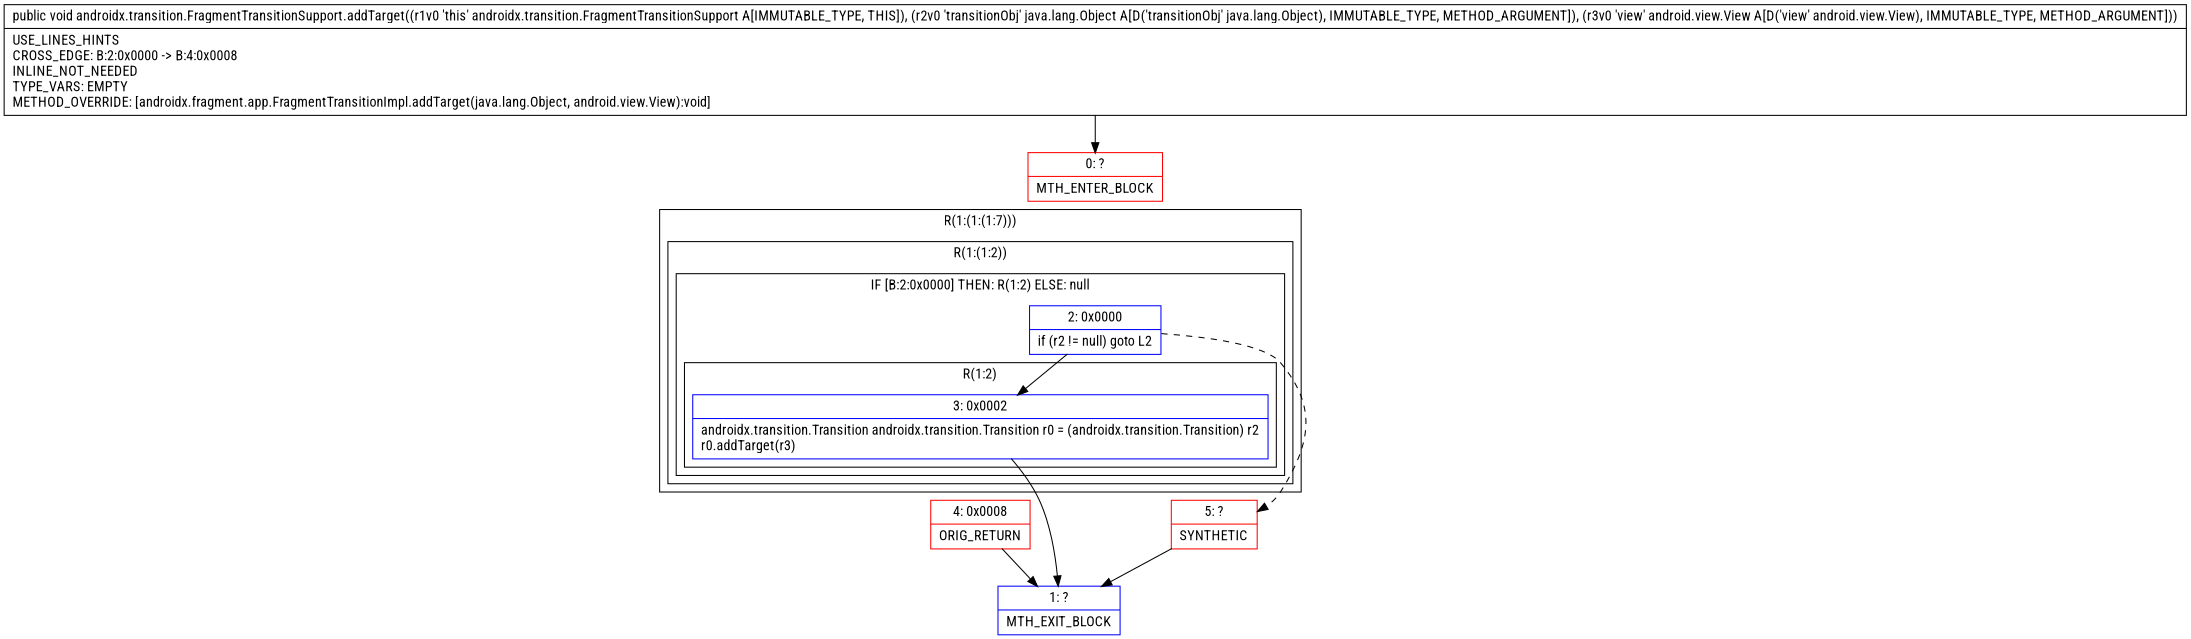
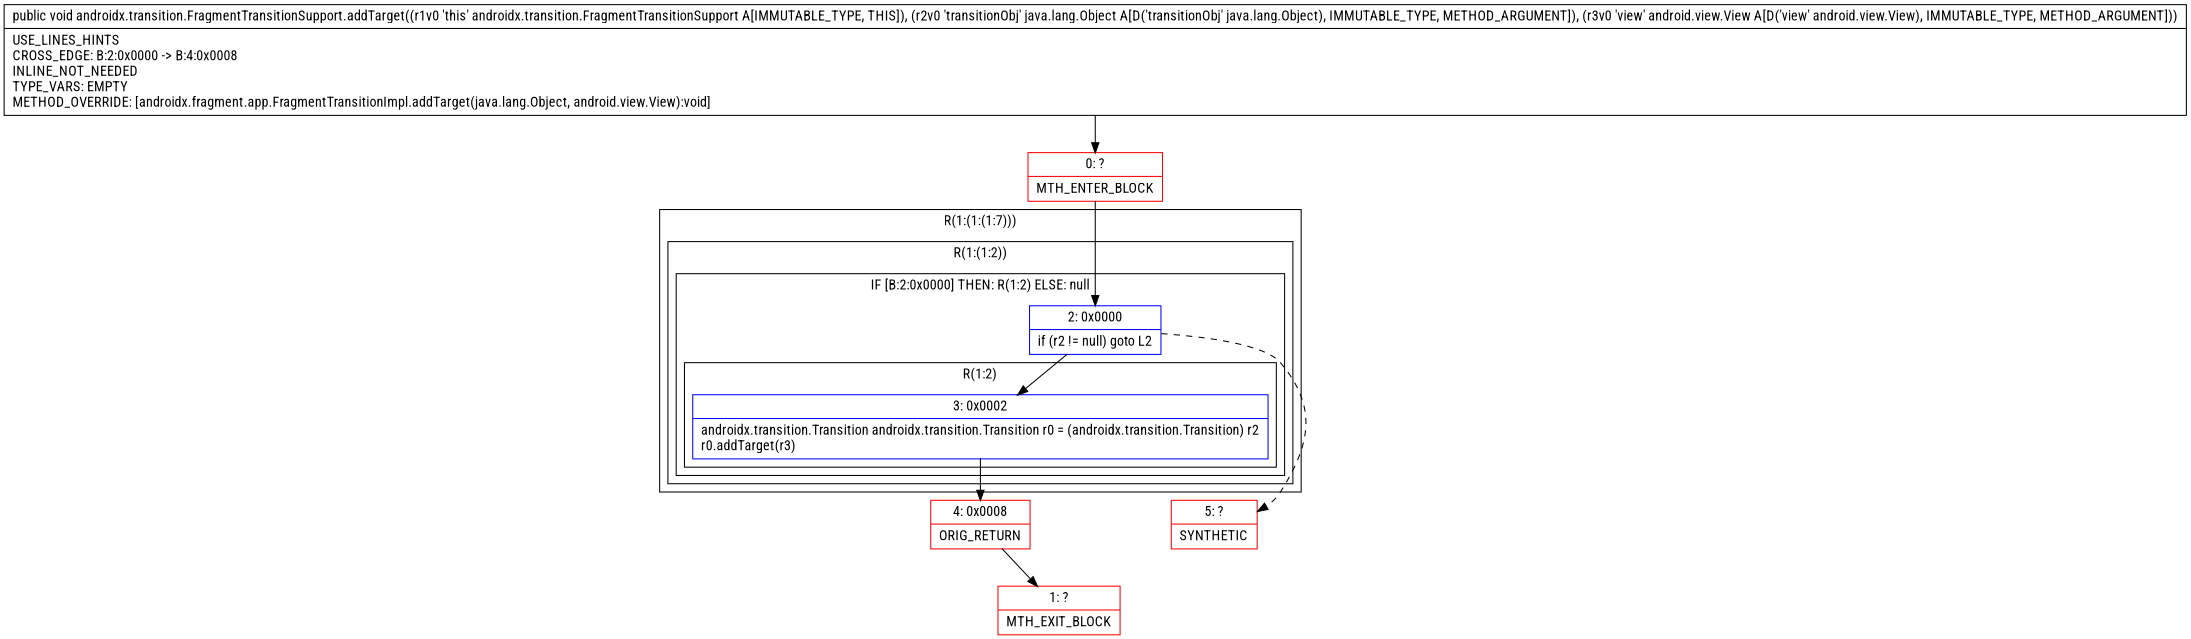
  digraph {
    fontname="Roboto Condensed"
    node [color=red fontname="Roboto Condensed" shape=record]
    edge [fontname="Roboto Condensed"]
    n1 [color=blue label="{3\:\ 0x0002|androidx.transition.Transition androidx.transition.Transition r0 = (androidx.transition.Transition) r2\lr0.addTarget(r3)\l}"]
    n2 [color=blue label="{2\:\ 0x0000|if (r2 != null) goto L2\l}"]
    n3 [label="{4\:\ 0x0008|ORIG_RETURN\l}"]
    n4 [label="{5\:\ ?|SYNTHETIC\l}"]
-   n5 [color=blue label="{1\:\ ?|MTH_EXIT_BLOCK\l}"]
+   n5 [label="{1\:\ ?|MTH_EXIT_BLOCK\l}"]
    n6 [label="{0\:\ ?|MTH_ENTER_BLOCK\l}"]
    n7 [label="{public void androidx.transition.FragmentTransitionSupport.addTarget((r1v0 'this' androidx.transition.FragmentTransitionSupport A[IMMUTABLE_TYPE, THIS]), (r2v0 'transitionObj' java.lang.Object A[D('transitionObj' java.lang.Object), IMMUTABLE_TYPE, METHOD_ARGUMENT]), (r3v0 'view' android.view.View A[D('view' android.view.View), IMMUTABLE_TYPE, METHOD_ARGUMENT]))  | USE_LINES_HINTS\lCROSS_EDGE: B:2:0x0000 \-\> B:4:0x0008\lINLINE_NOT_NEEDED\lTYPE_VARS: EMPTY\lMETHOD_OVERRIDE: [androidx.fragment.app.FragmentTransitionImpl.addTarget(java.lang.Object, android.view.View):void]\l}" color=""]
    subgraph cluster_1 {
      label="R(1:(1:(1:7)))"
      subgraph cluster_2 {
        label="R(1:(1:2))"
        subgraph cluster_3 {
          label="IF [B:2:0x0000] THEN: R(1:2) ELSE: null"
          n2
          subgraph cluster_4 {
            label="R(1:2)"
            n1
          }
        }
      }
    }
-   n1 -> n5
+   n1 -> n3
    n2 -> n1
    n2 -> n4 [style=dashed]
    n3 -> n5
-   n4 -> n5
+   n6 -> n2
    n7 -> n6
  }
